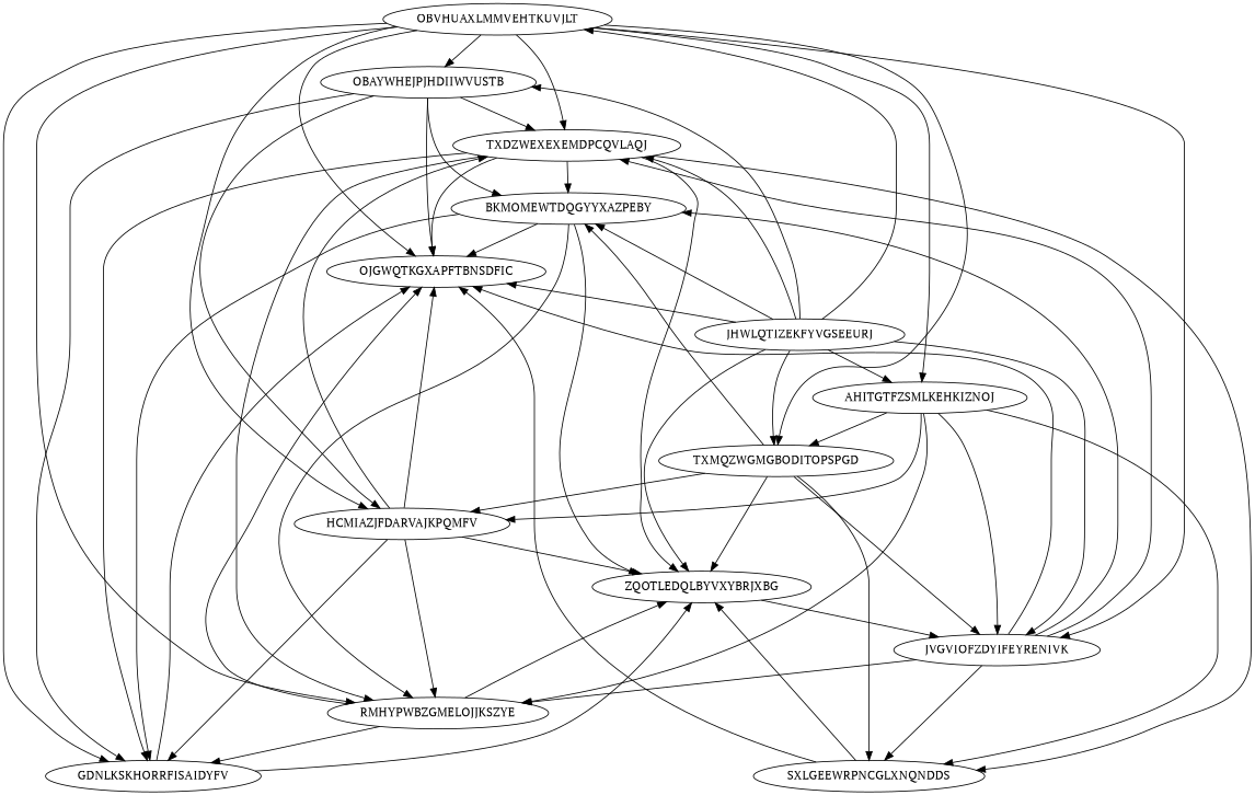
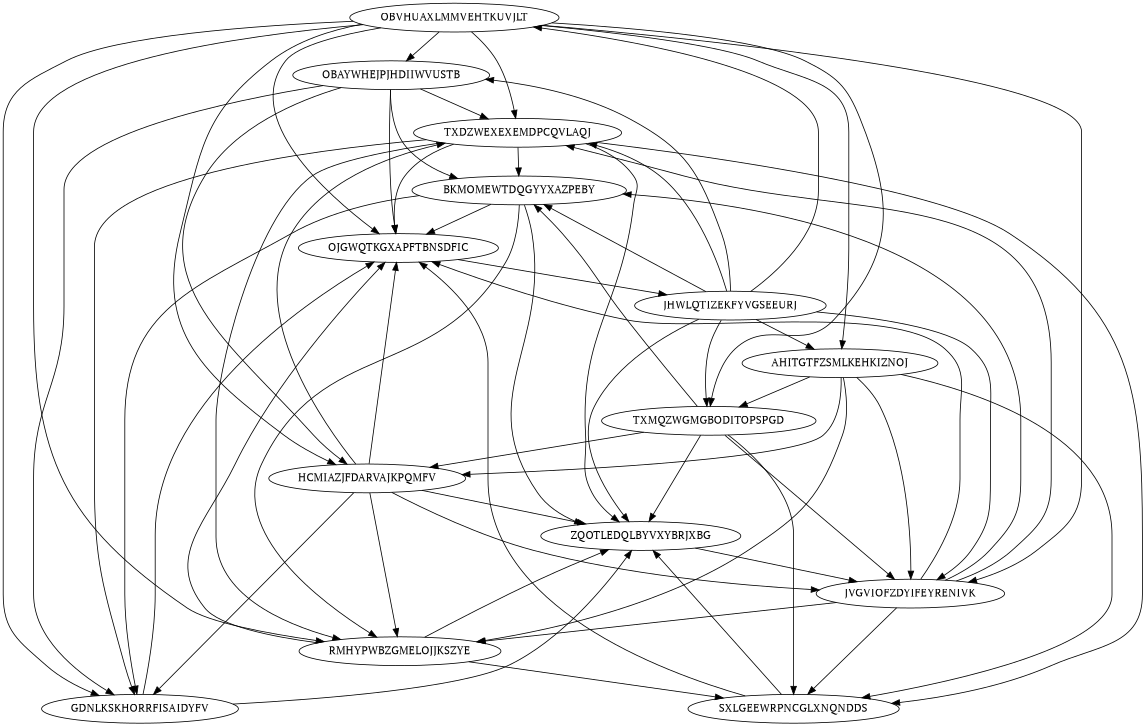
  digraph {
    fontname="PT Serif"
    node [Weight=19 fontname="PT Serif"]
    edge [Weight=13 fontname="PT Serif"]
    OBVHUAXLMMVEHTKUVJLT
    JHWLQTIZEKFYVGSEEURJ [Weight=14]
    OBAYWHEJPJHDIIWVUSTB [Weight=11]
    AHITGTFZSMLKEHKIZNOJ [Weight=15]
    TXMQZWGMGBODITOPSPGD [Weight=10]
    JVGVIOFZDYIFEYRENIVK
    TXDZWEXEXEMDPCQVLAQJ [Weight=14]
    BKMOMEWTDQGYYXAZPEBY
    OJGWQTKGXAPFTBNSDFIC [Weight=17]
    ZQOTLEDQLBYVXYBRJXBG [Weight=17]
    HCMIAZJFDARVAJKPQMFV [Weight=12]
    RMHYPWBZGMELOJJKSZYE [Weight=18]
    GDNLKSKHORRFISAIDYFV [Weight=11]
    SXLGEEWRPNCGLXNQNDDS [Weight=14]
    OBVHUAXLMMVEHTKUVJLT -> OBAYWHEJPJHDIIWVUSTB [Weight=14]
    OBVHUAXLMMVEHTKUVJLT -> AHITGTFZSMLKEHKIZNOJ [Weight=14]
    OBVHUAXLMMVEHTKUVJLT -> TXMQZWGMGBODITOPSPGD [Weight=18]
    OBVHUAXLMMVEHTKUVJLT -> JVGVIOFZDYIFEYRENIVK [Weight=12]
    OBVHUAXLMMVEHTKUVJLT -> TXDZWEXEXEMDPCQVLAQJ [Weight=17]
    OBVHUAXLMMVEHTKUVJLT -> OJGWQTKGXAPFTBNSDFIC [Weight=10]
    OBVHUAXLMMVEHTKUVJLT -> HCMIAZJFDARVAJKPQMFV [Weight=17]
    OBVHUAXLMMVEHTKUVJLT -> RMHYPWBZGMELOJJKSZYE [Weight=11]
    OBVHUAXLMMVEHTKUVJLT -> GDNLKSKHORRFISAIDYFV [Weight=15]
    JHWLQTIZEKFYVGSEEURJ -> OBVHUAXLMMVEHTKUVJLT [Weight=15]
    JHWLQTIZEKFYVGSEEURJ -> OBAYWHEJPJHDIIWVUSTB [Weight=18]
    JHWLQTIZEKFYVGSEEURJ -> AHITGTFZSMLKEHKIZNOJ [Weight=19]
    JHWLQTIZEKFYVGSEEURJ -> TXMQZWGMGBODITOPSPGD [Weight=11]
    JHWLQTIZEKFYVGSEEURJ -> JVGVIOFZDYIFEYRENIVK [Weight=20]
    JHWLQTIZEKFYVGSEEURJ -> TXDZWEXEXEMDPCQVLAQJ [Weight=16]
    JHWLQTIZEKFYVGSEEURJ -> BKMOMEWTDQGYYXAZPEBY [Weight=19]
-   JHWLQTIZEKFYVGSEEURJ -> OJGWQTKGXAPFTBNSDFIC [Weight=20]
+   OJGWQTKGXAPFTBNSDFIC -> JHWLQTIZEKFYVGSEEURJ [Weight=20]
    JHWLQTIZEKFYVGSEEURJ -> ZQOTLEDQLBYVXYBRJXBG [Weight=10]
    OBAYWHEJPJHDIIWVUSTB -> TXDZWEXEXEMDPCQVLAQJ [Weight=15]
    OBAYWHEJPJHDIIWVUSTB -> BKMOMEWTDQGYYXAZPEBY [Weight=15]
    OBAYWHEJPJHDIIWVUSTB -> OJGWQTKGXAPFTBNSDFIC
    OBAYWHEJPJHDIIWVUSTB -> HCMIAZJFDARVAJKPQMFV [Weight=17]
    OBAYWHEJPJHDIIWVUSTB -> GDNLKSKHORRFISAIDYFV [Weight=20]
    AHITGTFZSMLKEHKIZNOJ -> TXMQZWGMGBODITOPSPGD [Weight=16]
    AHITGTFZSMLKEHKIZNOJ -> JVGVIOFZDYIFEYRENIVK [Weight=18]
    AHITGTFZSMLKEHKIZNOJ -> HCMIAZJFDARVAJKPQMFV [Weight=10]
    AHITGTFZSMLKEHKIZNOJ -> RMHYPWBZGMELOJJKSZYE [Weight=10]
    AHITGTFZSMLKEHKIZNOJ -> SXLGEEWRPNCGLXNQNDDS [Weight=18]
    TXMQZWGMGBODITOPSPGD -> JVGVIOFZDYIFEYRENIVK [Weight=11]
    TXMQZWGMGBODITOPSPGD -> BKMOMEWTDQGYYXAZPEBY [Weight=15]
    TXMQZWGMGBODITOPSPGD -> ZQOTLEDQLBYVXYBRJXBG [Weight=15]
    TXMQZWGMGBODITOPSPGD -> HCMIAZJFDARVAJKPQMFV [Weight=14]
    TXMQZWGMGBODITOPSPGD -> SXLGEEWRPNCGLXNQNDDS [Weight=19]
    JVGVIOFZDYIFEYRENIVK -> TXDZWEXEXEMDPCQVLAQJ [Weight=14]
    JVGVIOFZDYIFEYRENIVK -> BKMOMEWTDQGYYXAZPEBY
    JVGVIOFZDYIFEYRENIVK -> OJGWQTKGXAPFTBNSDFIC
    JVGVIOFZDYIFEYRENIVK -> RMHYPWBZGMELOJJKSZYE
    JVGVIOFZDYIFEYRENIVK -> SXLGEEWRPNCGLXNQNDDS [Weight=11]
    TXDZWEXEXEMDPCQVLAQJ -> BKMOMEWTDQGYYXAZPEBY [Weight=14]
    TXDZWEXEXEMDPCQVLAQJ -> OJGWQTKGXAPFTBNSDFIC [Weight=10]
    TXDZWEXEXEMDPCQVLAQJ -> ZQOTLEDQLBYVXYBRJXBG [Weight=19]
    TXDZWEXEXEMDPCQVLAQJ -> RMHYPWBZGMELOJJKSZYE
    TXDZWEXEXEMDPCQVLAQJ -> GDNLKSKHORRFISAIDYFV [Weight=10]
    TXDZWEXEXEMDPCQVLAQJ -> SXLGEEWRPNCGLXNQNDDS
    BKMOMEWTDQGYYXAZPEBY -> OJGWQTKGXAPFTBNSDFIC
    BKMOMEWTDQGYYXAZPEBY -> ZQOTLEDQLBYVXYBRJXBG [Weight=12]
    BKMOMEWTDQGYYXAZPEBY -> RMHYPWBZGMELOJJKSZYE [Weight=19]
    BKMOMEWTDQGYYXAZPEBY -> GDNLKSKHORRFISAIDYFV [Weight=18]
    ZQOTLEDQLBYVXYBRJXBG -> JVGVIOFZDYIFEYRENIVK
+   HCMIAZJFDARVAJKPQMFV -> JVGVIOFZDYIFEYRENIVK
    HCMIAZJFDARVAJKPQMFV -> TXDZWEXEXEMDPCQVLAQJ [Weight=18]
    HCMIAZJFDARVAJKPQMFV -> OJGWQTKGXAPFTBNSDFIC [Weight=18]
    HCMIAZJFDARVAJKPQMFV -> ZQOTLEDQLBYVXYBRJXBG [Weight=16]
    HCMIAZJFDARVAJKPQMFV -> RMHYPWBZGMELOJJKSZYE [Weight=19]
    HCMIAZJFDARVAJKPQMFV -> GDNLKSKHORRFISAIDYFV [Weight=11]
    RMHYPWBZGMELOJJKSZYE -> OJGWQTKGXAPFTBNSDFIC [Weight=17]
    RMHYPWBZGMELOJJKSZYE -> ZQOTLEDQLBYVXYBRJXBG [Weight=18]
-   RMHYPWBZGMELOJJKSZYE -> GDNLKSKHORRFISAIDYFV [Weight=17]
+   RMHYPWBZGMELOJJKSZYE -> SXLGEEWRPNCGLXNQNDDS [Weight=17]
    GDNLKSKHORRFISAIDYFV -> OJGWQTKGXAPFTBNSDFIC
    GDNLKSKHORRFISAIDYFV -> ZQOTLEDQLBYVXYBRJXBG [Weight=17]
    SXLGEEWRPNCGLXNQNDDS -> OJGWQTKGXAPFTBNSDFIC [Weight=17]
    SXLGEEWRPNCGLXNQNDDS -> ZQOTLEDQLBYVXYBRJXBG [Weight=19]
  }
